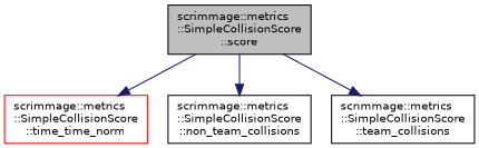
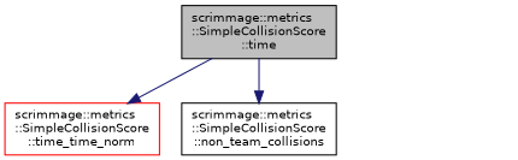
  digraph {
    rankdir=TB
    node [color=black fillcolor=white fontname=Helvetica fontsize=10 shape=record style=filled]
    edge [color=midnightblue fontname=Helvetica fontsize=10 labelfontname=Helvetica labelfontsize=10 style=solid]
-   n1 [fillcolor=grey75 fontcolor=black height=0.2 label="scrimmage::metrics\l::SimpleCollisionScore\l::score" width=0.4]
+   n1 [fillcolor=grey75 fontcolor=black height=0.2 label="scrimmage::metrics\l::SimpleCollisionScore\l::time" width=0.4]
    n2 [color=red height=0.2 label="scrimmage::metrics\l::SimpleCollisionScore\l::time_time_norm" width=0.4]
    n3 [height=0.2 label="scrimmage::metrics\l::SimpleCollisionScore\l::non_team_collisions" width=0.4]
-   n4 [height=0.2 label="scrimmage::metrics\l::SimpleCollisionScore\l::team_collisions" width=0.4]
    n1 -> n2
    n1 -> n3
-   n1 -> n4
  }
